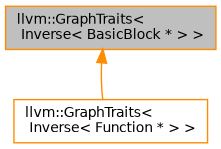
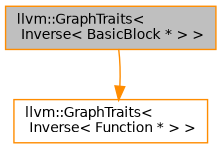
  digraph {
    node [color=darkorange fontname=Helvetica fontsize=10 shape=record]
    n1 [fillcolor=grey75 fontcolor=black height=0.2 label="llvm::GraphTraits\<\l Inverse\< BasicBlock * \> \>" style=filled width=0.4]
    n2 [height=0.2 label="llvm::GraphTraits\<\l Inverse\< Function * \> \>" width=0.4]
-   n1 -> n2 [color=darkorange dir=back fontname=Helvetica fontsize=10 labelfontname=Helvetica labelfontsize=10 style=solid]
+   n2 -> n1 [color=darkorange dir=back fontname=Helvetica fontsize=10 labelfontname=Helvetica labelfontsize=10 style=solid]
  }
